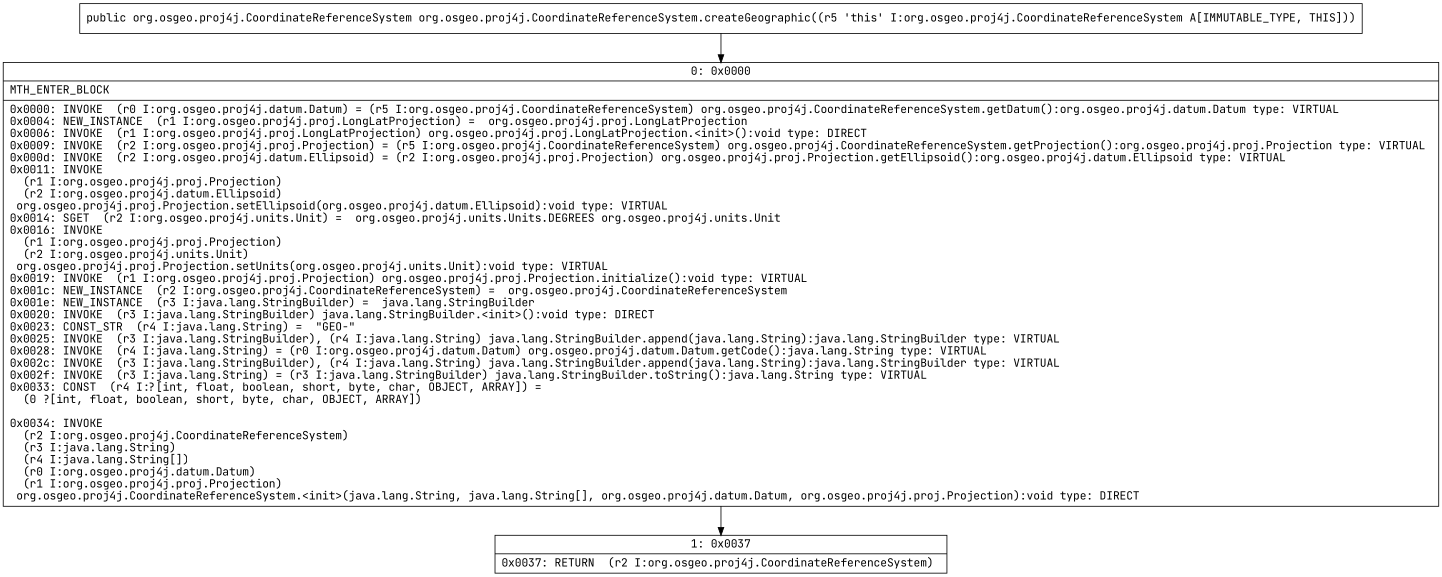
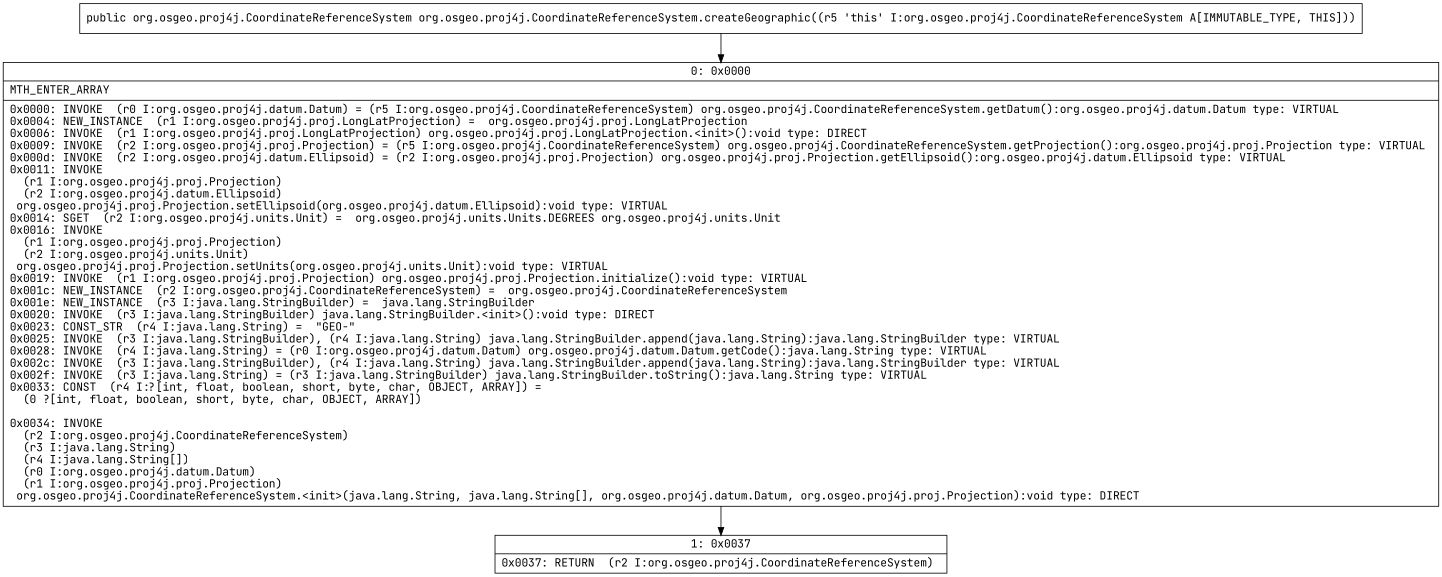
  digraph {
    fontname="JetBrains Mono"
    node [shape=record fontname="JetBrains Mono"]
    edge [fontname="JetBrains Mono"]
-   n1 [label="{0\:\ 0x0000|MTH_ENTER_BLOCK\l|0x0000: INVOKE  (r0 I:org.osgeo.proj4j.datum.Datum) = (r5 I:org.osgeo.proj4j.CoordinateReferenceSystem) org.osgeo.proj4j.CoordinateReferenceSystem.getDatum():org.osgeo.proj4j.datum.Datum type: VIRTUAL \l0x0004: NEW_INSTANCE  (r1 I:org.osgeo.proj4j.proj.LongLatProjection) =  org.osgeo.proj4j.proj.LongLatProjection \l0x0006: INVOKE  (r1 I:org.osgeo.proj4j.proj.LongLatProjection) org.osgeo.proj4j.proj.LongLatProjection.\<init\>():void type: DIRECT \l0x0009: INVOKE  (r2 I:org.osgeo.proj4j.proj.Projection) = (r5 I:org.osgeo.proj4j.CoordinateReferenceSystem) org.osgeo.proj4j.CoordinateReferenceSystem.getProjection():org.osgeo.proj4j.proj.Projection type: VIRTUAL \l0x000d: INVOKE  (r2 I:org.osgeo.proj4j.datum.Ellipsoid) = (r2 I:org.osgeo.proj4j.proj.Projection) org.osgeo.proj4j.proj.Projection.getEllipsoid():org.osgeo.proj4j.datum.Ellipsoid type: VIRTUAL \l0x0011: INVOKE  \l  (r1 I:org.osgeo.proj4j.proj.Projection)\l  (r2 I:org.osgeo.proj4j.datum.Ellipsoid)\l org.osgeo.proj4j.proj.Projection.setEllipsoid(org.osgeo.proj4j.datum.Ellipsoid):void type: VIRTUAL \l0x0014: SGET  (r2 I:org.osgeo.proj4j.units.Unit) =  org.osgeo.proj4j.units.Units.DEGREES org.osgeo.proj4j.units.Unit \l0x0016: INVOKE  \l  (r1 I:org.osgeo.proj4j.proj.Projection)\l  (r2 I:org.osgeo.proj4j.units.Unit)\l org.osgeo.proj4j.proj.Projection.setUnits(org.osgeo.proj4j.units.Unit):void type: VIRTUAL \l0x0019: INVOKE  (r1 I:org.osgeo.proj4j.proj.Projection) org.osgeo.proj4j.proj.Projection.initialize():void type: VIRTUAL \l0x001c: NEW_INSTANCE  (r2 I:org.osgeo.proj4j.CoordinateReferenceSystem) =  org.osgeo.proj4j.CoordinateReferenceSystem \l0x001e: NEW_INSTANCE  (r3 I:java.lang.StringBuilder) =  java.lang.StringBuilder \l0x0020: INVOKE  (r3 I:java.lang.StringBuilder) java.lang.StringBuilder.\<init\>():void type: DIRECT \l0x0023: CONST_STR  (r4 I:java.lang.String) =  \"GEO\-\" \l0x0025: INVOKE  (r3 I:java.lang.StringBuilder), (r4 I:java.lang.String) java.lang.StringBuilder.append(java.lang.String):java.lang.StringBuilder type: VIRTUAL \l0x0028: INVOKE  (r4 I:java.lang.String) = (r0 I:org.osgeo.proj4j.datum.Datum) org.osgeo.proj4j.datum.Datum.getCode():java.lang.String type: VIRTUAL \l0x002c: INVOKE  (r3 I:java.lang.StringBuilder), (r4 I:java.lang.String) java.lang.StringBuilder.append(java.lang.String):java.lang.StringBuilder type: VIRTUAL \l0x002f: INVOKE  (r3 I:java.lang.String) = (r3 I:java.lang.StringBuilder) java.lang.StringBuilder.toString():java.lang.String type: VIRTUAL \l0x0033: CONST  (r4 I:?[int, float, boolean, short, byte, char, OBJECT, ARRAY]) = \l  (0 ?[int, float, boolean, short, byte, char, OBJECT, ARRAY])\l \l0x0034: INVOKE  \l  (r2 I:org.osgeo.proj4j.CoordinateReferenceSystem)\l  (r3 I:java.lang.String)\l  (r4 I:java.lang.String[])\l  (r0 I:org.osgeo.proj4j.datum.Datum)\l  (r1 I:org.osgeo.proj4j.proj.Projection)\l org.osgeo.proj4j.CoordinateReferenceSystem.\<init\>(java.lang.String, java.lang.String[], org.osgeo.proj4j.datum.Datum, org.osgeo.proj4j.proj.Projection):void type: DIRECT \l}"]
+   n1 [label="{0\:\ 0x0000|MTH_ENTER_ARRAY\l|0x0000: INVOKE  (r0 I:org.osgeo.proj4j.datum.Datum) = (r5 I:org.osgeo.proj4j.CoordinateReferenceSystem) org.osgeo.proj4j.CoordinateReferenceSystem.getDatum():org.osgeo.proj4j.datum.Datum type: VIRTUAL \l0x0004: NEW_INSTANCE  (r1 I:org.osgeo.proj4j.proj.LongLatProjection) =  org.osgeo.proj4j.proj.LongLatProjection \l0x0006: INVOKE  (r1 I:org.osgeo.proj4j.proj.LongLatProjection) org.osgeo.proj4j.proj.LongLatProjection.\<init\>():void type: DIRECT \l0x0009: INVOKE  (r2 I:org.osgeo.proj4j.proj.Projection) = (r5 I:org.osgeo.proj4j.CoordinateReferenceSystem) org.osgeo.proj4j.CoordinateReferenceSystem.getProjection():org.osgeo.proj4j.proj.Projection type: VIRTUAL \l0x000d: INVOKE  (r2 I:org.osgeo.proj4j.datum.Ellipsoid) = (r2 I:org.osgeo.proj4j.proj.Projection) org.osgeo.proj4j.proj.Projection.getEllipsoid():org.osgeo.proj4j.datum.Ellipsoid type: VIRTUAL \l0x0011: INVOKE  \l  (r1 I:org.osgeo.proj4j.proj.Projection)\l  (r2 I:org.osgeo.proj4j.datum.Ellipsoid)\l org.osgeo.proj4j.proj.Projection.setEllipsoid(org.osgeo.proj4j.datum.Ellipsoid):void type: VIRTUAL \l0x0014: SGET  (r2 I:org.osgeo.proj4j.units.Unit) =  org.osgeo.proj4j.units.Units.DEGREES org.osgeo.proj4j.units.Unit \l0x0016: INVOKE  \l  (r1 I:org.osgeo.proj4j.proj.Projection)\l  (r2 I:org.osgeo.proj4j.units.Unit)\l org.osgeo.proj4j.proj.Projection.setUnits(org.osgeo.proj4j.units.Unit):void type: VIRTUAL \l0x0019: INVOKE  (r1 I:org.osgeo.proj4j.proj.Projection) org.osgeo.proj4j.proj.Projection.initialize():void type: VIRTUAL \l0x001c: NEW_INSTANCE  (r2 I:org.osgeo.proj4j.CoordinateReferenceSystem) =  org.osgeo.proj4j.CoordinateReferenceSystem \l0x001e: NEW_INSTANCE  (r3 I:java.lang.StringBuilder) =  java.lang.StringBuilder \l0x0020: INVOKE  (r3 I:java.lang.StringBuilder) java.lang.StringBuilder.\<init\>():void type: DIRECT \l0x0023: CONST_STR  (r4 I:java.lang.String) =  \"GEO\-\" \l0x0025: INVOKE  (r3 I:java.lang.StringBuilder), (r4 I:java.lang.String) java.lang.StringBuilder.append(java.lang.String):java.lang.StringBuilder type: VIRTUAL \l0x0028: INVOKE  (r4 I:java.lang.String) = (r0 I:org.osgeo.proj4j.datum.Datum) org.osgeo.proj4j.datum.Datum.getCode():java.lang.String type: VIRTUAL \l0x002c: INVOKE  (r3 I:java.lang.StringBuilder), (r4 I:java.lang.String) java.lang.StringBuilder.append(java.lang.String):java.lang.StringBuilder type: VIRTUAL \l0x002f: INVOKE  (r3 I:java.lang.String) = (r3 I:java.lang.StringBuilder) java.lang.StringBuilder.toString():java.lang.String type: VIRTUAL \l0x0033: CONST  (r4 I:?[int, float, boolean, short, byte, char, OBJECT, ARRAY]) = \l  (0 ?[int, float, boolean, short, byte, char, OBJECT, ARRAY])\l \l0x0034: INVOKE  \l  (r2 I:org.osgeo.proj4j.CoordinateReferenceSystem)\l  (r3 I:java.lang.String)\l  (r4 I:java.lang.String[])\l  (r0 I:org.osgeo.proj4j.datum.Datum)\l  (r1 I:org.osgeo.proj4j.proj.Projection)\l org.osgeo.proj4j.CoordinateReferenceSystem.\<init\>(java.lang.String, java.lang.String[], org.osgeo.proj4j.datum.Datum, org.osgeo.proj4j.proj.Projection):void type: DIRECT \l}"]
    n2 [label="{1\:\ 0x0037|0x0037: RETURN  (r2 I:org.osgeo.proj4j.CoordinateReferenceSystem) \l}"]
    n3 [label="{public org.osgeo.proj4j.CoordinateReferenceSystem org.osgeo.proj4j.CoordinateReferenceSystem.createGeographic((r5 'this' I:org.osgeo.proj4j.CoordinateReferenceSystem A[IMMUTABLE_TYPE, THIS])) }"]
    n1 -> n2
    n3 -> n1
  }
